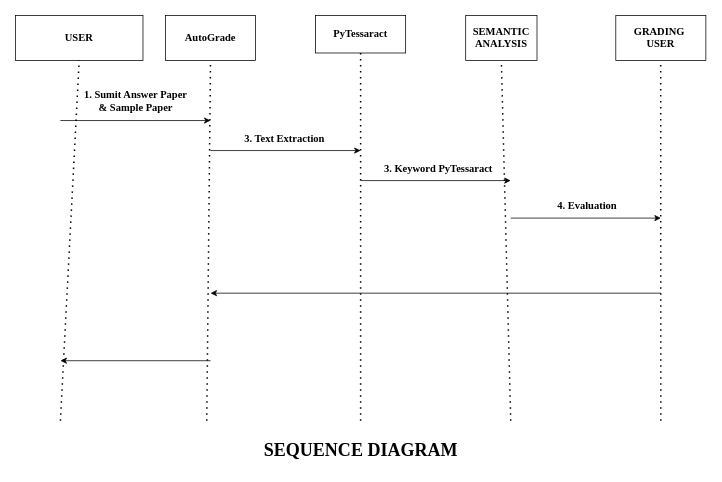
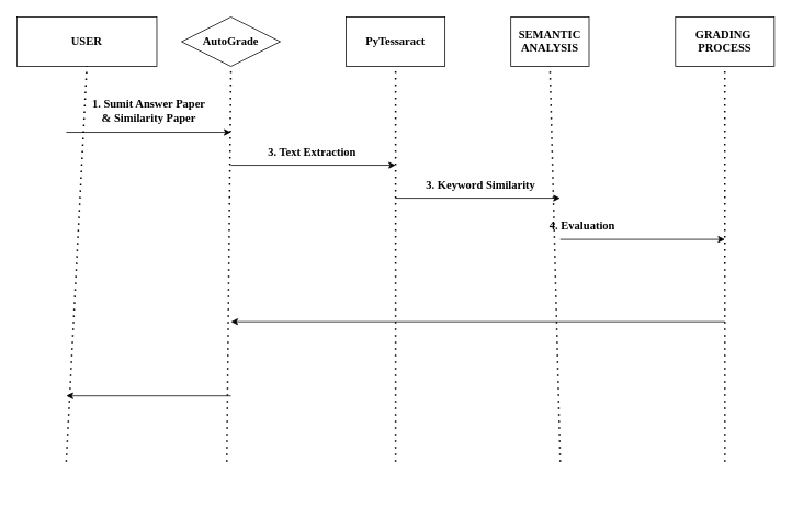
  <mxCell id="0" />
  <mxCell id="1" parent="0" />
  <mxCell id="2" value="&lt;font style=&quot;font-size: 14px;&quot; face=&quot;Verdana&quot;&gt;&lt;b&gt;USER&lt;/b&gt;&lt;/font&gt;" style="rounded=0;whiteSpace=wrap;html=1;" parent="1" vertex="1"><mxGeometry x="20" y="20" width="170" height="60" as="geometry" /></mxCell>
- <mxCell id="3" value="&lt;font face=&quot;Verdana&quot;&gt;&lt;span style=&quot;font-size: 14px;&quot;&gt;&lt;b&gt;AutoGrade&lt;/b&gt;&lt;/span&gt;&lt;/font&gt;" style="rounded=0;whiteSpace=wrap;html=1;" parent="1" vertex="1"><mxGeometry x="220" y="20" width="120" height="60" as="geometry" /></mxCell>
- <mxCell id="4" value="&lt;font face=&quot;Verdana&quot;&gt;&lt;span style=&quot;font-size: 14px;&quot;&gt;&lt;b&gt;PyTessaract&lt;/b&gt;&lt;/span&gt;&lt;/font&gt;" style="rounded=0;whiteSpace=wrap;html=1;" parent="1" vertex="1"><mxGeometry x="420" y="20" width="120" height="50" as="geometry" /></mxCell>
+ <mxCell id="3" value="&lt;font face=&quot;Verdana&quot;&gt;&lt;span style=&quot;font-size: 14px;&quot;&gt;&lt;b&gt;AutoGrade&lt;/b&gt;&lt;/span&gt;&lt;/font&gt;" style="rhombus;whiteSpace=wrap;html=1;" parent="1" vertex="1"><mxGeometry x="220" y="20" width="120" height="60" as="geometry" /></mxCell>
+ <mxCell id="4" value="&lt;font face=&quot;Verdana&quot;&gt;&lt;span style=&quot;font-size: 14px;&quot;&gt;&lt;b&gt;PyTessaract&lt;/b&gt;&lt;/span&gt;&lt;/font&gt;" style="rounded=0;whiteSpace=wrap;html=1;" parent="1" vertex="1"><mxGeometry x="420" y="20" width="120" height="60" as="geometry" /></mxCell>
  <mxCell id="5" value="&lt;font face=&quot;Verdana&quot;&gt;&lt;span style=&quot;font-size: 14px;&quot;&gt;&lt;b&gt;SEMANTIC&lt;br&gt;ANALYSIS&lt;br&gt;&lt;/b&gt;&lt;/span&gt;&lt;/font&gt;" style="rounded=0;whiteSpace=wrap;html=1;" parent="1" vertex="1"><mxGeometry x="620" y="20" width="95" height="60" as="geometry" /></mxCell>
  <mxCell id="6" value="" style="endArrow=none;dashed=1;html=1;dashPattern=1 3;strokeWidth=2;rounded=0;entryX=0.5;entryY=1;entryDx=0;entryDy=0;" parent="1" target="2" edge="1"><mxGeometry width="50" height="50" relative="1" as="geometry"><mxPoint x="80" y="560" as="sourcePoint" /><mxPoint x="100" y="90" as="targetPoint" /></mxGeometry></mxCell>
  <mxCell id="7" value="" style="endArrow=none;dashed=1;html=1;dashPattern=1 3;strokeWidth=2;rounded=0;entryX=0.5;entryY=1;entryDx=0;entryDy=0;" parent="1" target="3" edge="1"><mxGeometry width="50" height="50" relative="1" as="geometry"><mxPoint x="275" y="560" as="sourcePoint" /><mxPoint x="285" y="90" as="targetPoint" /></mxGeometry></mxCell>
  <mxCell id="8" value="" style="endArrow=none;dashed=1;html=1;dashPattern=1 3;strokeWidth=2;rounded=0;entryX=0.5;entryY=1;entryDx=0;entryDy=0;" parent="1" target="4" edge="1"><mxGeometry width="50" height="50" relative="1" as="geometry"><mxPoint x="480" y="560" as="sourcePoint" /><mxPoint x="482.5" y="90" as="targetPoint" /></mxGeometry></mxCell>
  <mxCell id="9" value="" style="endArrow=none;dashed=1;html=1;dashPattern=1 3;strokeWidth=2;rounded=0;entryX=0.5;entryY=1;entryDx=0;entryDy=0;" parent="1" target="5" edge="1"><mxGeometry width="50" height="50" relative="1" as="geometry"><mxPoint x="680" y="560" as="sourcePoint" /><mxPoint x="681.25" y="90" as="targetPoint" /></mxGeometry></mxCell>
  <mxCell id="10" value="" style="endArrow=classic;html=1;rounded=0;" parent="1" edge="1"><mxGeometry width="50" height="50" relative="1" as="geometry"><mxPoint x="80" y="160" as="sourcePoint" /><mxPoint x="280" y="160" as="targetPoint" /></mxGeometry></mxCell>
- <mxCell id="11" value="&lt;font style=&quot;font-size: 14px;&quot; face=&quot;Verdana&quot;&gt;&lt;b&gt;1. Sumit Answer Paper &lt;br&gt;&amp;amp; Sample Paper&lt;/b&gt;&lt;/font&gt;" style="text;html=1;align=center;verticalAlign=middle;resizable=0;points=[];autosize=1;strokeColor=none;fillColor=none;" parent="1" vertex="1"><mxGeometry x="80" y="110" width="200" height="50" as="geometry" /></mxCell>
+ <mxCell id="11" value="&lt;font style=&quot;font-size: 14px;&quot; face=&quot;Verdana&quot;&gt;&lt;b&gt;1. Sumit Answer Paper &lt;br&gt;&amp;amp; Similarity Paper&lt;/b&gt;&lt;/font&gt;" style="text;html=1;align=center;verticalAlign=middle;resizable=0;points=[];autosize=1;strokeColor=none;fillColor=none;" parent="1" vertex="1"><mxGeometry x="80" y="110" width="200" height="50" as="geometry" /></mxCell>
  <mxCell id="12" value="" style="endArrow=classic;html=1;rounded=0;" parent="1" edge="1"><mxGeometry width="50" height="50" relative="1" as="geometry"><mxPoint x="280" y="200" as="sourcePoint" /><mxPoint x="480" y="200" as="targetPoint" /></mxGeometry></mxCell>
  <mxCell id="13" value="&lt;font style=&quot;font-size: 14px;&quot; face=&quot;Verdana&quot;&gt;&lt;b&gt;3. Text Extraction&amp;nbsp;&lt;/b&gt;&lt;/font&gt;" style="text;html=1;align=center;verticalAlign=middle;resizable=0;points=[];autosize=1;strokeColor=none;fillColor=none;" parent="1" vertex="1"><mxGeometry x="295" y="170" width="170" height="30" as="geometry" /></mxCell>
  <mxCell id="14" value="" style="endArrow=classic;html=1;rounded=0;" parent="1" edge="1"><mxGeometry width="50" height="50" relative="1" as="geometry"><mxPoint x="480" y="240" as="sourcePoint" /><mxPoint x="680" y="240" as="targetPoint" /></mxGeometry></mxCell>
- <mxCell id="15" value="&lt;font style=&quot;font-size: 14px;&quot; face=&quot;Verdana&quot;&gt;&lt;b&gt;3. Keyword PyTessaract&amp;nbsp;&lt;/b&gt;&lt;/font&gt;" style="text;html=1;align=center;verticalAlign=middle;resizable=0;points=[];autosize=1;strokeColor=none;fillColor=none;" parent="1" vertex="1"><mxGeometry x="485" y="210" width="200" height="30" as="geometry" /></mxCell>
- <mxCell id="16" value="&lt;font face=&quot;Verdana&quot;&gt;&lt;span style=&quot;font-size: 14px;&quot;&gt;&lt;b&gt;GRADING&amp;nbsp;&lt;br&gt;USER&lt;br&gt;&lt;/b&gt;&lt;/span&gt;&lt;/font&gt;" style="rounded=0;whiteSpace=wrap;html=1;" parent="1" vertex="1"><mxGeometry x="820" y="20" width="120" height="60" as="geometry" /></mxCell>
+ <mxCell id="15" value="&lt;font style=&quot;font-size: 14px;&quot; face=&quot;Verdana&quot;&gt;&lt;b&gt;3. Keyword Similarity&amp;nbsp;&lt;/b&gt;&lt;/font&gt;" style="text;html=1;align=center;verticalAlign=middle;resizable=0;points=[];autosize=1;strokeColor=none;fillColor=none;" parent="1" vertex="1"><mxGeometry x="485" y="210" width="200" height="30" as="geometry" /></mxCell>
+ <mxCell id="16" value="&lt;font face=&quot;Verdana&quot;&gt;&lt;span style=&quot;font-size: 14px;&quot;&gt;&lt;b&gt;GRADING&amp;nbsp;&lt;br&gt;PROCESS&lt;br&gt;&lt;/b&gt;&lt;/span&gt;&lt;/font&gt;" style="rounded=0;whiteSpace=wrap;html=1;" parent="1" vertex="1"><mxGeometry x="820" y="20" width="120" height="60" as="geometry" /></mxCell>
  <mxCell id="17" value="" style="endArrow=none;dashed=1;html=1;dashPattern=1 3;strokeWidth=2;rounded=0;" parent="1" edge="1"><mxGeometry width="50" height="50" relative="1" as="geometry"><mxPoint x="880" y="560" as="sourcePoint" /><mxPoint x="879.81" y="80" as="targetPoint" /></mxGeometry></mxCell>
  <mxCell id="18" value="" style="endArrow=classic;html=1;rounded=0;" parent="1" edge="1"><mxGeometry width="50" height="50" relative="1" as="geometry"><mxPoint x="680" y="290" as="sourcePoint" /><mxPoint x="880" y="290" as="targetPoint" /></mxGeometry></mxCell>
- <mxCell id="19" value="&lt;font style=&quot;font-size: 14px;&quot; face=&quot;Verdana&quot;&gt;&lt;b&gt;4. Evaluation&amp;nbsp;&amp;nbsp;&lt;/b&gt;&lt;/font&gt;" style="text;html=1;align=center;verticalAlign=middle;resizable=0;points=[];autosize=1;strokeColor=none;fillColor=none;" parent="1" vertex="1"><mxGeometry x="715" y="260" width="140" height="30" as="geometry" /></mxCell>
+ <mxCell id="19" value="&lt;font style=&quot;font-size: 14px;&quot; face=&quot;Verdana&quot;&gt;&lt;b&gt;4. Evaluation&amp;nbsp;&amp;nbsp;&lt;/b&gt;&lt;/font&gt;" style="text;html=1;align=center;verticalAlign=middle;resizable=0;points=[];autosize=1;strokeColor=none;fillColor=none;" parent="1" vertex="1"><mxGeometry x="640" y="260" width="140" height="30" as="geometry" /></mxCell>
  <mxCell id="20" value="" style="endArrow=classic;html=1;rounded=0;" parent="1" edge="1"><mxGeometry width="50" height="50" relative="1" as="geometry"><mxPoint x="880" y="390" as="sourcePoint" /><mxPoint x="280" y="390" as="targetPoint" /></mxGeometry></mxCell>
  <mxCell id="21" value="" style="endArrow=classic;html=1;rounded=0;" parent="1" edge="1"><mxGeometry width="50" height="50" relative="1" as="geometry"><mxPoint x="280" y="480" as="sourcePoint" /><mxPoint x="80" y="480" as="targetPoint" /></mxGeometry></mxCell>
- <mxCell id="22" value="&lt;font style=&quot;font-size: 24px;&quot; face=&quot;Verdana&quot;&gt;&lt;b&gt;SEQUENCE DIAGRAM&lt;/b&gt;&lt;/font&gt;" style="text;html=1;align=center;verticalAlign=middle;resizable=0;points=[];autosize=1;strokeColor=none;fillColor=none;" parent="1" vertex="1"><mxGeometry x="325" y="580" width="310" height="40" as="geometry" /></mxCell>
